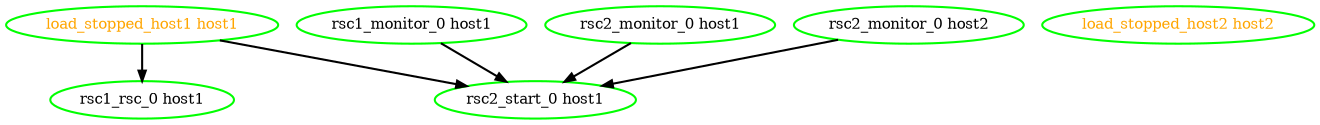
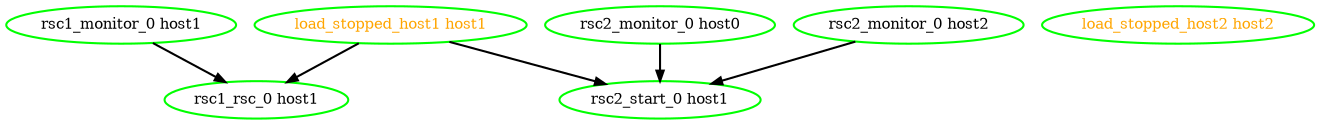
  digraph {
    node [color=green fontcolor=black style=bold]
    edge [style=bold]
    "load_stopped_host1 host1" [fontcolor=orange]
    n2 [label="rsc1_rsc_0 host1"]
    "rsc2_start_0 host1"
    "load_stopped_host2 host2" [fontcolor=orange]
    "rsc1_monitor_0 host1"
-   "rsc2_monitor_0 host1"
+   "rsc2_monitor_0 host1" [label="rsc2_monitor_0 host0"]
    "rsc2_monitor_0 host2"
    "load_stopped_host1 host1" -> n2
    "load_stopped_host1 host1" -> "rsc2_start_0 host1"
-   "rsc1_monitor_0 host1" -> "rsc2_start_0 host1"
+   "rsc1_monitor_0 host1" -> n2
    "rsc2_monitor_0 host1" -> "rsc2_start_0 host1"
    "rsc2_monitor_0 host2" -> "rsc2_start_0 host1"
  }
